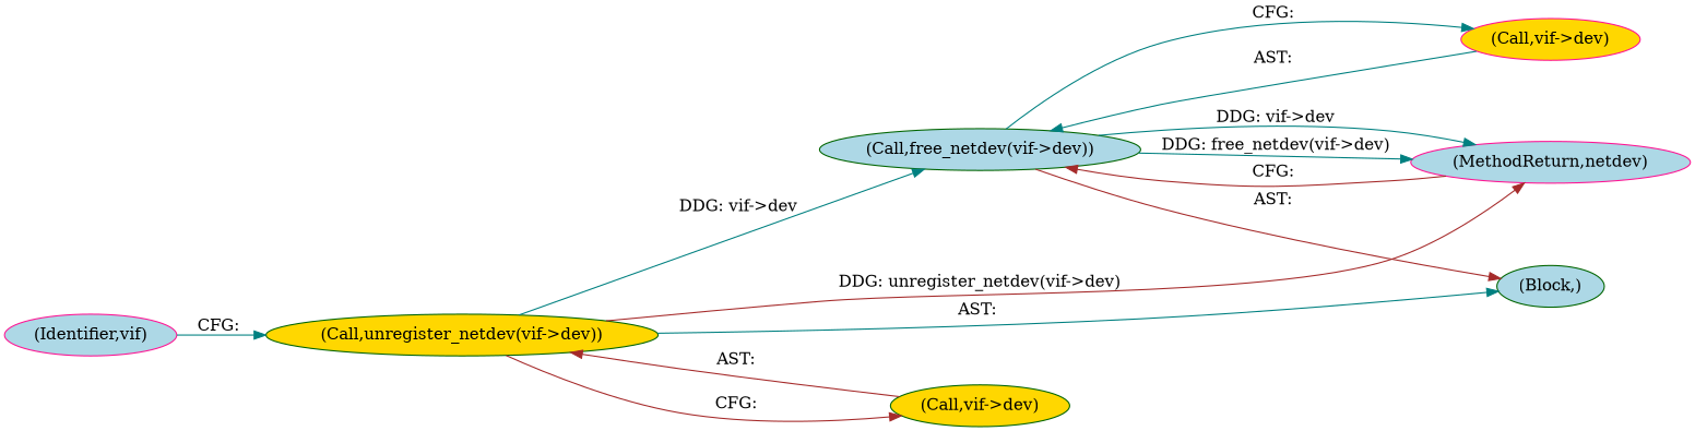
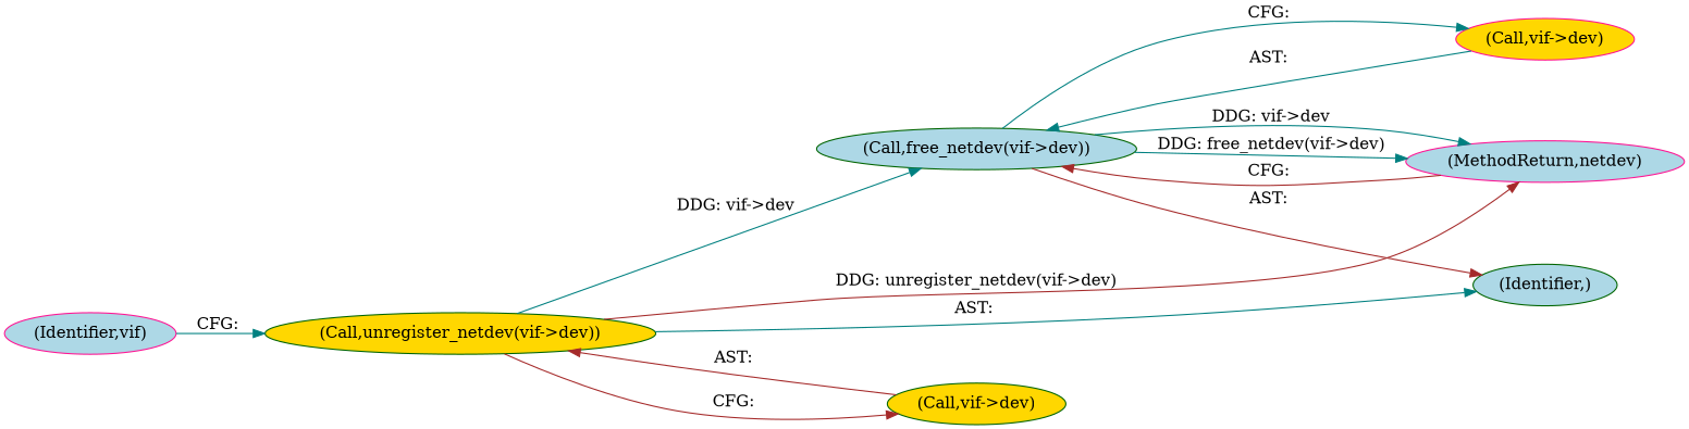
  digraph {
    rankdir=LR
    node [color=darkgreen fillcolor=lightblue style=filled]
    edge [color=teal]
    n1 [label="(Call,free_netdev(vif->dev))"]
    n2 [color=deeppink fillcolor=gold label="(Call,vif->dev)"]
    n3 [color=deeppink label="(MethodReturn,netdev)"]
-   n4 [label="(Block,)"]
+   n4 [label="(Identifier,)"]
    n5 [fillcolor=gold label="(Call,unregister_netdev(vif->dev))"]
    n6 [fillcolor=gold label="(Call,vif->dev)"]
    n7 [color=deeppink label="(Identifier,vif)"]
    n1 -> n2 [label="CFG: "]
    n1 -> n3 [label="DDG: vif->dev"]
    n1 -> n3 [label="DDG: free_netdev(vif->dev)"]
    n1 -> n4 [color=brown label="AST: "]
    n2 -> n1 [label="AST: "]
    n3 -> n1 [color=brown label="CFG: "]
    n5 -> n1 [label="DDG: vif->dev"]
    n5 -> n3 [color=brown label="DDG: unregister_netdev(vif->dev)"]
    n5 -> n4 [label="AST: "]
    n5 -> n6 [color=brown label="CFG: "]
    n6 -> n5 [color=brown label="AST: "]
    n7 -> n5 [label="CFG: "]
  }
